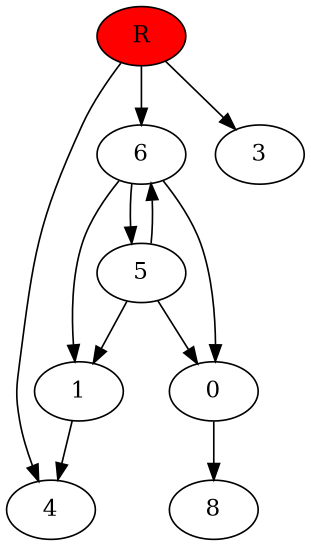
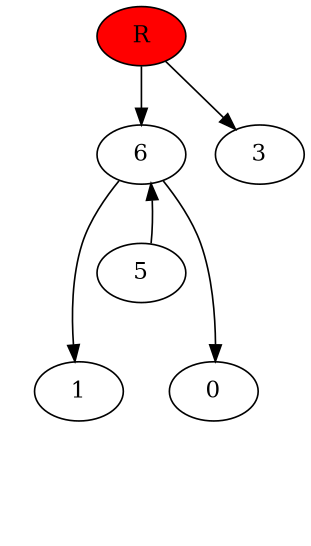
  digraph {
    1
-   4
    n3 [label=0]
-   8
    5
    6
    R [fillcolor="#ff0000" style=filled]
    3
-   1 -> 4
-   n3 -> 8
-   5 -> 1
-   5 -> n3
    5 -> 6
    6 -> 1
    6 -> n3
-   6 -> 5
-   R -> 4
    R -> 6
    R -> 3
  }
